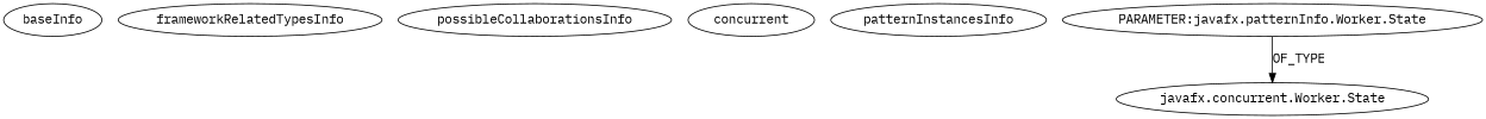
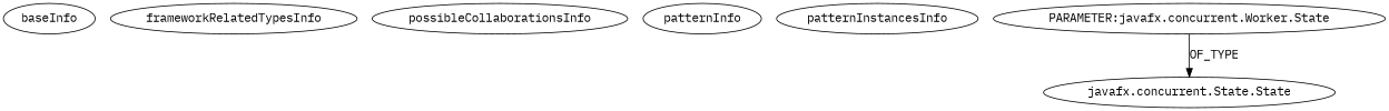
  digraph {
    fontname="IBM Plex Mono"
    node [fontname="IBM Plex Mono"]
    baseInfo [category=pattern graphId=2618 isAnonymous=false possibleRelation=false]
    frameworkRelatedTypesInfo
    possibleCollaborationsInfo
-   patternInfo [frequency=15.0 patternRootClient=null label=concurrent]
+   patternInfo [frequency=15.0 patternRootClient=null]
    patternInstancesInfo [0="stepanovdg-VisualJadeMotionModel~/stepanovdg-VisualJadeMotionModel/VisualJadeMotionModel-master/src/by/bsu/kurs/stepanov/visualisation/GoogleMap.java~void invokeJS(java.lang.String)~4276" 1="stepanovdg-VisualJadeMotionModel~/stepanovdg-VisualJadeMotionModel/VisualJadeMotionModel-master/src/by/bsu/kurs/stepanov/visualisation/GoogleMap.java~void initMap()~4274" 10="dony1990-ProsDesktop~/dony1990-ProsDesktop/ProsDesktop-master/src/nicon/NiconDesktop/guifx/NiconNavigator/NavegadorController.java~void AddWebsChangeListener()~2565" 11="daprog-spring-javafx-sampleapp~/daprog-spring-javafx-sampleapp/spring-javafx-sampleapp-master/spring-javafx-client/src/main/java/pl/daprog/springjavafx/client/customer/CustomerDetailPresenter.java~void save(javafx.event.ActionEvent)~2339" 12="SNIPER722-CappLauncher~/SNIPER722-CappLauncher/CappLauncher-master/src/main/java/Gui/EULAGui.java~javafx.scene.web.WebView getwebView(java.lang.String)~1156" 13="Johnmalc-JavaFX~/Johnmalc-JavaFX/JavaFX-master/src/james/Minimal.java~void loadPanels(javafx.scene.Group)~666" 14="tatsuyafw-java8-training~/tatsuyafw-java8-training/java8-training-master/src/chapter4/exercise10/MyWebView.java~void start(javafx.stage.Stage)~4506" 2="WebeWizard-PEP-Client~/WebeWizard-PEP-Client/PEP-Client-master/src/views/JavaFXView.java~void start(javafx.stage.Stage)~1599" 3="stepanovdg-VisualJadeMotionModel~/stepanovdg-VisualJadeMotionModel/VisualJadeMotionModel-master/src/by/bsu/kurs/stepanov/visualisation/control/Controller.java~void initCommunication()~4292" 4="SNIPER722-CappLauncher~/SNIPER722-CappLauncher/CappLauncher-master/src/main/java/Gui/LoginGui.java~javafx.scene.web.WebView getwebView(java.lang.String)~1162" 5="daprog-spring-javafx-sampleapp~/daprog-spring-javafx-sampleapp/spring-javafx-sampleapp-master/spring-javafx-client/src/main/java/pl/daprog/springjavafx/client/customer/CustomerDetailPresenter.java~void setCustomer(java.lang.Long)~2338" 6="daprog-spring-javafx-sampleapp~/daprog-spring-javafx-sampleapp/spring-javafx-sampleapp-master/spring-javafx-client/src/main/java/pl/daprog/springjavafx/client/customer/CustomerListPresenter.java~void search(javafx.event.ActionEvent)~2342" 7="stepanovdg-VisualJadeMotionModel~/stepanovdg-VisualJadeMotionModel/VisualJadeMotionModel-master/src/by/bsu/kurs/stepanov/visualisation/control/Controller.java~void invokeJS(java.lang.String)~4296" 8="Johnmalc-JavaFX~/Johnmalc-JavaFX/JavaFX-master/src/james/Minimal.java~void start(javafx.stage.Stage)~663" 9="stepanovdg-VisualJadeMotionModel~/stepanovdg-VisualJadeMotionModel/VisualJadeMotionModel-master/src/by/bsu/kurs/stepanov/visualisation/GoogleMap.java~void initCommunication()~4275"]
-   n6 [isFrameworkType=false label="javafx.concurrent.Worker.State" vertexType=FRAMEWORK_CLASS_TYPE]
-   n7 [isFrameworkType=false label="PARAMETER:javafx.patternInfo.Worker.State" vertexType=PARAMETER_DECLARATION]
+   n6 [isFrameworkType=false label="javafx.concurrent.State.State" vertexType=FRAMEWORK_CLASS_TYPE]
+   n7 [isFrameworkType=false label="PARAMETER:javafx.concurrent.Worker.State" vertexType=PARAMETER_DECLARATION]
    n7 -> n6 [label=OF_TYPE fontname="IBM Plex Mono"]
  }
